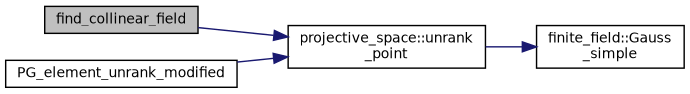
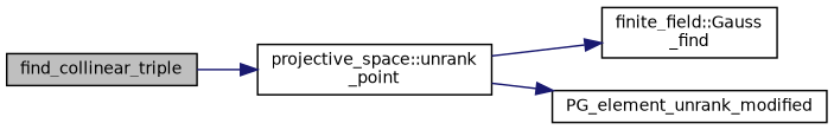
  digraph {
    rankdir=LR
    node [color=black fillcolor=white fontname=Helvetica fontsize=10 shape=record style=filled]
    edge [color=midnightblue fontname=Helvetica fontsize=10 labelfontname=Helvetica labelfontsize=10 style=solid]
-   n1 [fillcolor=grey75 fontcolor=black height=0.2 label=find_collinear_field width=0.4]
+   n1 [fillcolor=grey75 fontcolor=black height=0.2 label=find_collinear_triple width=0.4]
    n2 [height=0.2 label="projective_space::unrank\l_point" width=0.4]
-   n3 [height=0.2 label="finite_field::Gauss\l_simple" width=0.4]
+   n3 [height=0.2 label="finite_field::Gauss\l_find" width=0.4]
    n4 [height=0.2 label=PG_element_unrank_modified width=0.4]
    n1 -> n2
    n2 -> n3
-   n4 -> n2
+   n2 -> n4
  }
